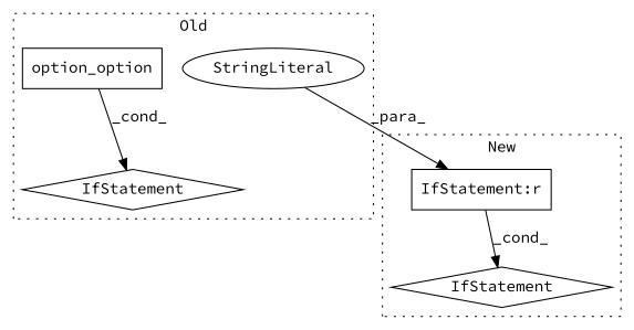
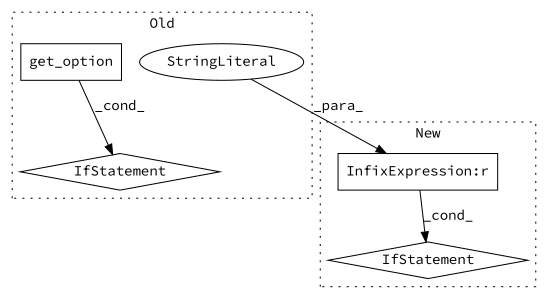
  digraph {
    fontname="Source Code Pro"
    node [a=25 fontname="Source Code Pro" l="4,2" shape=box]
    edge [fontname="Source Code Pro"]
-   n1 [a=32 l="11,1" label=option_option s="14324,14354"]
+   n1 [a=32 l="11,1" label=get_option s="14324,14354"]
    n2 [a=45 l=19 label=StringLiteral s=14335 shape=ellipse]
    n3 [label=IfStatement s="14320,14393" shape=diamond]
    n4 [label=IfStatement s="14812,14856" shape=diamond]
-   n5 [a=27 l=4 label="IfStatement:r" s=14848]
+   n5 [a=27 l=4 label="InfixExpression:r" s=14848]
    subgraph cluster_1 {
      label=Old
      style=dotted
      n1
      n2
      n3
    }
    subgraph cluster_2 {
      label=New
      style=dotted
      n4
      n5
    }
    n1 -> n3 [label=_cond_]
    n2 -> n5 [label=_para_]
    n5 -> n4 [label=_cond_]
  }
